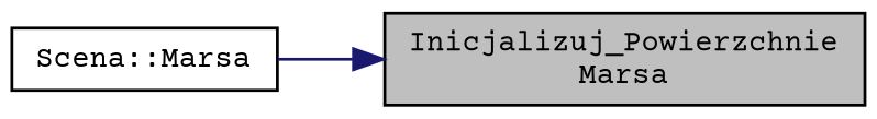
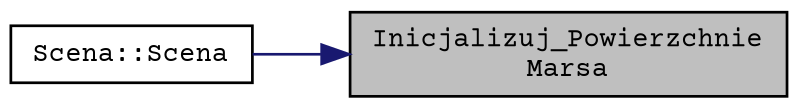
  digraph {
    rankdir=RL
    fontname="Courier Prime"
    node [color=black fontname="Courier Prime" fontsize=10 shape=record style=filled]
    n1 [fillcolor=grey75 fontcolor=black height=0.2 label="Inicjalizuj_Powierzchnie\lMarsa" width=0.4]
-   n2 [fillcolor=white height=0.2 label="Scena::Marsa" width=0.4]
+   n2 [fillcolor=white height=0.2 label="Scena::Scena" width=0.4]
    n1 -> n2 [color=midnightblue dir=back fontname="Courier Prime" fontsize=10 labelfontname=FreeSans labelfontsize=10 style=solid]
  }
